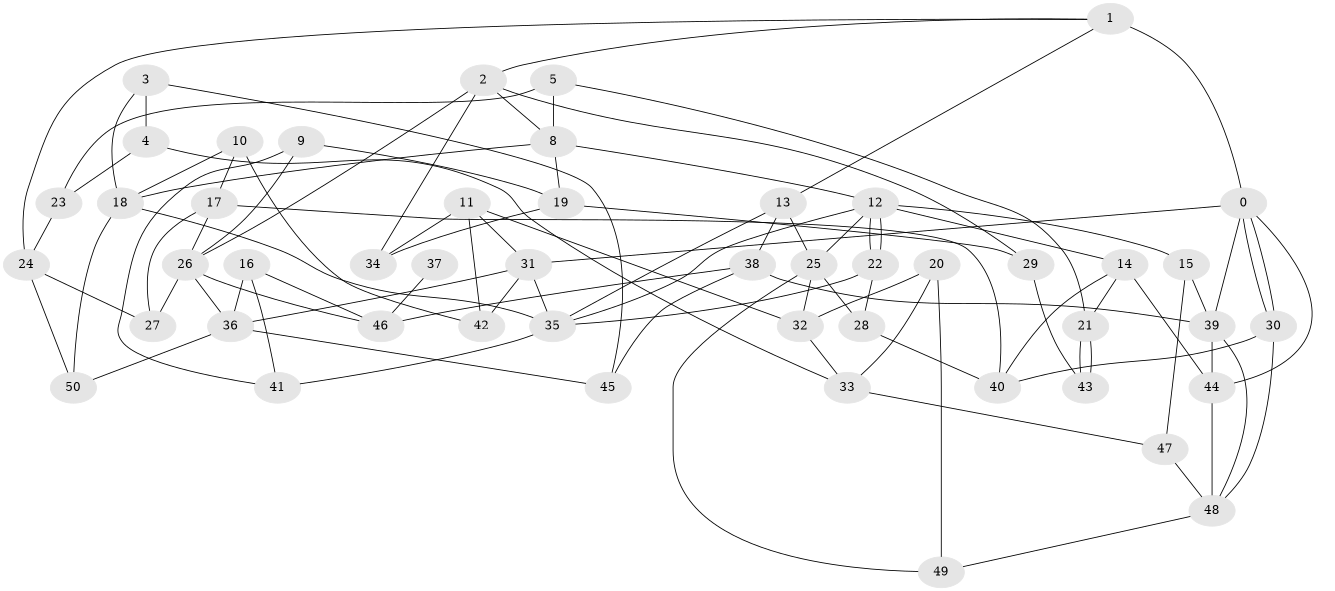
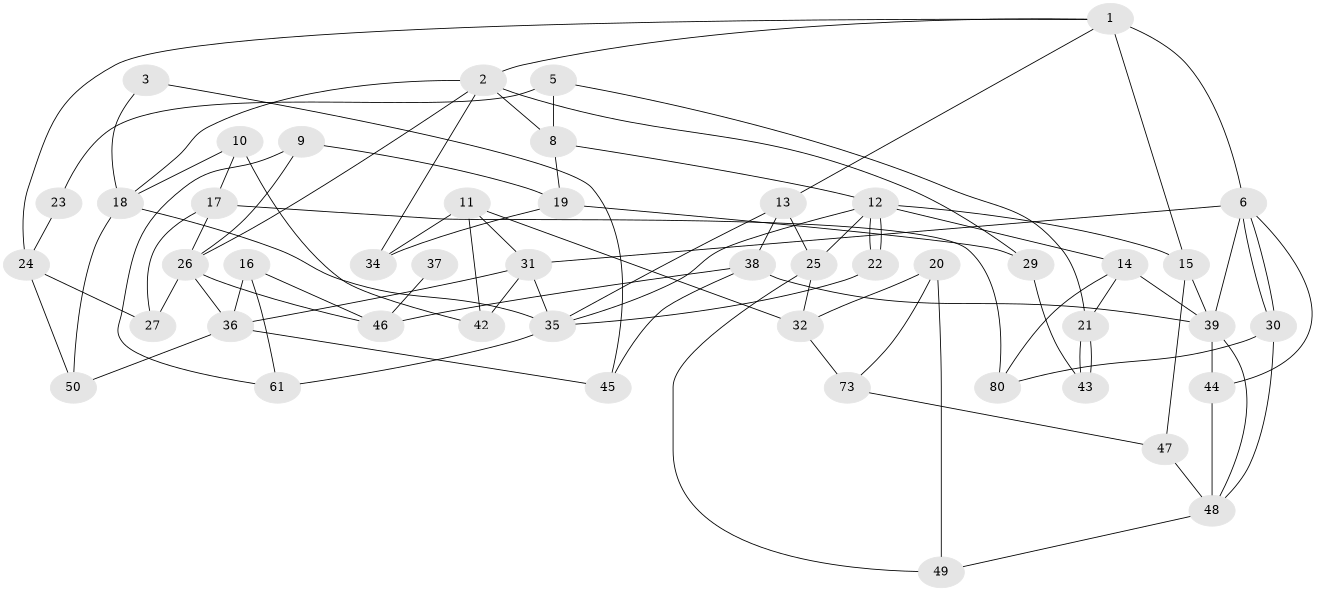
  graph {
    node [color=gray90 style=filled]
    1
    2
-   6 [label=0]
+   6
    13
    15
    24
    8
    18
    26
    29
    34
    30
    31
    44
    39
    25
    35
    38
    47
    50
    27
    12
    19
    36
    46
    43
    3
-   4
    45
    23
-   33
+   33 [label=73]
    5
    21
-   40
+   40 [label=80]
    48
    42
    37
    14
    22
    9
-   41
+   41 [label=61]
    10
    17
    11
    32
-   28
    49
    16
    20
    1 -- 2
    1 -- 6
    1 -- 13
+   1 -- 15
    1 -- 24
    2 -- 8
-   8 -- 18
+   2 -- 18
    2 -- 26
    2 -- 29
    2 -- 34
    6 -- 30
    6 -- 30
    6 -- 31
    6 -- 44
    6 -- 39
    13 -- 25
    13 -- 35
    13 -- 38
    15 -- 39
    15 -- 47
    24 -- 50
    24 -- 27
    8 -- 12
    8 -- 19
    18 -- 35
    18 -- 50
    26 -- 27
    26 -- 36
    26 -- 46
    29 -- 43
    30 -- 40
    30 -- 48
    31 -- 35
    31 -- 36
    31 -- 42
    44 -- 48
    39 -- 44
    39 -- 48
    25 -- 32
-   25 -- 28
    25 -- 49
    35 -- 41
    38 -- 39
    38 -- 46
    38 -- 45
    47 -- 48
    12 -- 15
    12 -- 25
    12 -- 35
    12 -- 14
    12 -- 22
    12 -- 22
    19 -- 29
    19 -- 34
    36 -- 50
    36 -- 45
    3 -- 18
-   3 -- 4
    3 -- 45
-   4 -- 23
-   4 -- 33
    23 -- 24
    33 -- 47
    5 -- 8
    5 -- 23
    5 -- 21
    21 -- 43
    21 -- 43
    48 -- 49
    37 -- 46
-   14 -- 44
+   14 -- 39
    14 -- 21
    14 -- 40
    22 -- 35
-   22 -- 28
    9 -- 26
    9 -- 19
    9 -- 41
    10 -- 18
    10 -- 42
    10 -- 17
    17 -- 26
    17 -- 27
    17 -- 40
    11 -- 34
    11 -- 31
    11 -- 42
    11 -- 32
    32 -- 33
-   28 -- 40
    16 -- 36
    16 -- 46
    16 -- 41
    20 -- 33
    20 -- 32
    20 -- 49
  }
